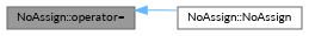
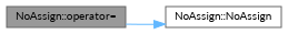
  digraph {
    rankdir=LR
    fontname=Lato
    node [fontname=Lato fontsize=10 shape=box style=filled]
    n1 [color=gray40 fillcolor=grey60 fontcolor=black height=0.2 label="NoAssign::operator=" width=0.4]
    n2 [color=grey40 fillcolor=white height=0.2 label="NoAssign::NoAssign" width=0.4]
-   n2 -> n1 [color=steelblue1 fontname=Lato fontsize=10 labelfontname=Helvetica labelfontsize=10 style=solid]
+   n1 -> n2 [color=steelblue1 fontname=Lato fontsize=10 labelfontname=Helvetica labelfontsize=10 style=solid]
  }
